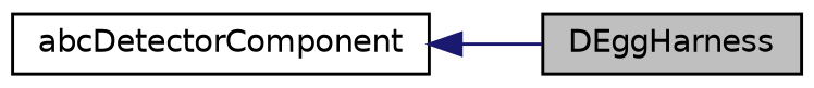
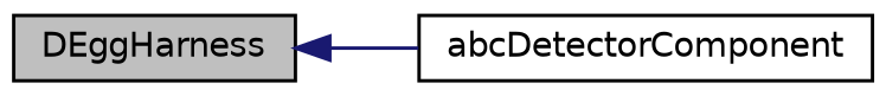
  digraph {
    rankdir=LR
    node [color=black fontname=Helvetica fontsize=10 shape=record style=filled]
    n1 [fillcolor=grey75 fontcolor=black height=0.2 label=DEggHarness width=0.4]
    n2 [fillcolor=white height=0.2 label=abcDetectorComponent width=0.4]
-   n2 -> n1 [color=midnightblue dir=back fontname=Helvetica fontsize=10 labelfontname=Helvetica labelfontsize=10 style=solid]
+   n1 -> n2 [color=midnightblue dir=back fontname=Helvetica fontsize=10 labelfontname=Helvetica labelfontsize=10 style=solid]
  }
